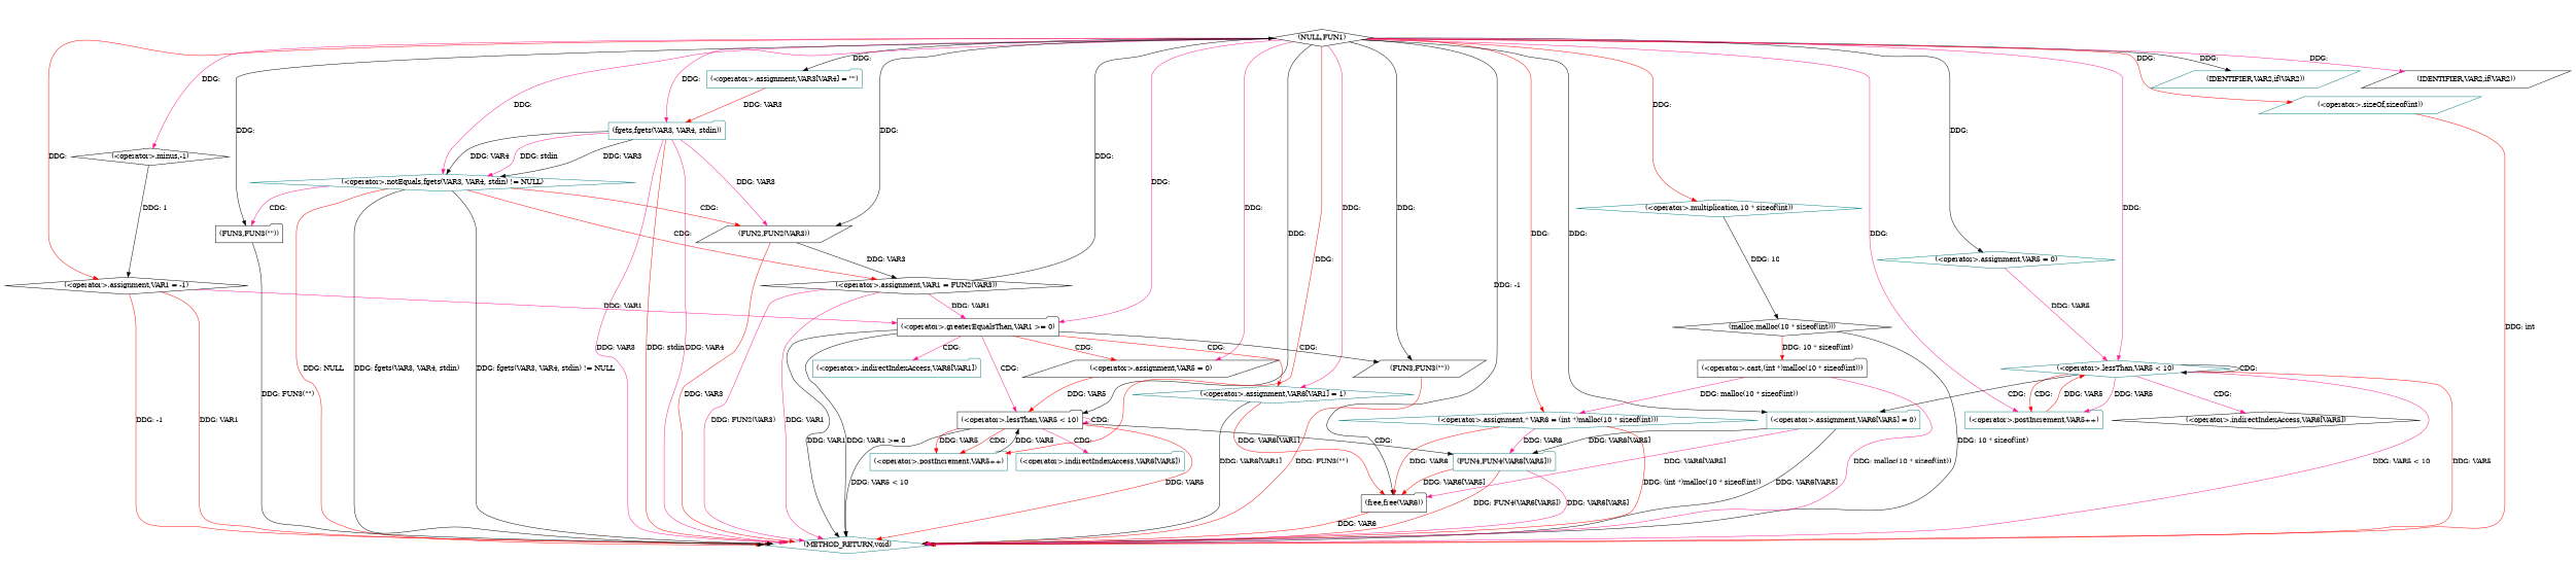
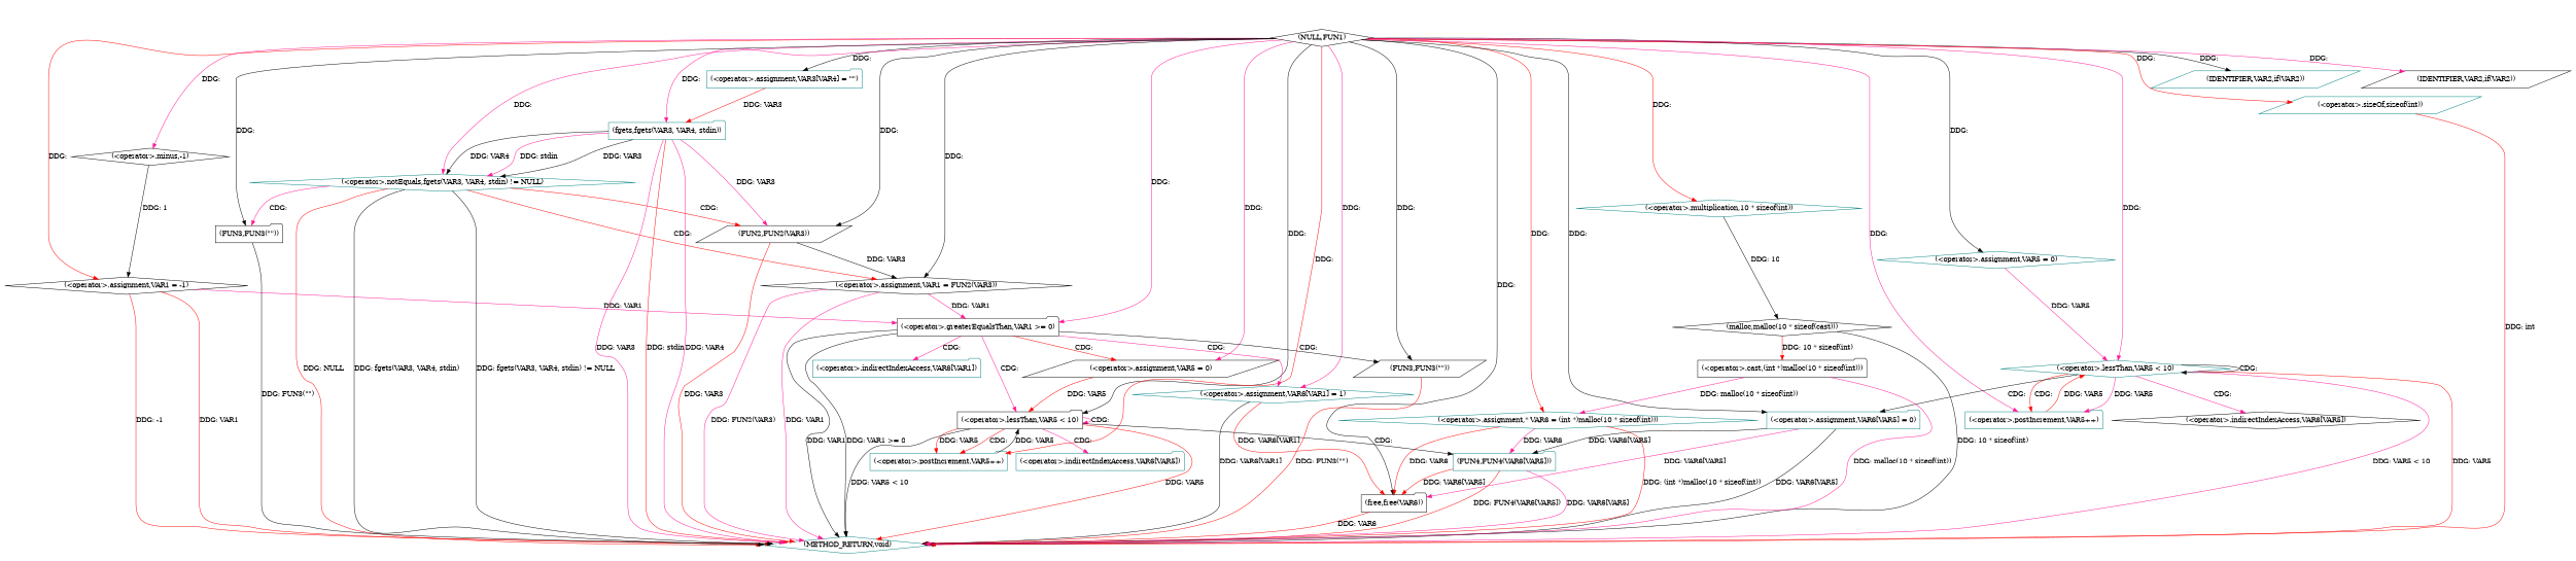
  digraph {
    node [color=teal shape=diamond]
    edge [color=deeppink]
    n1 [color=black label="(NULL,FUN1)"]
    n2 [color=black label="(<operator>.assignment,VAR1 = -1)"]
    n3 [color=black label="(<operator>.minus,-1)"]
    n4 [label="(IDENTIFIER,VAR2,if(VAR2))" shape=parallelogram]
    n5 [label="(<operator>.assignment,VAR3[VAR4] = \"\")" shape=folder]
    n6 [label="(<operator>.notEquals,fgets(VAR3, VAR4, stdin) != NULL)"]
    n7 [label="(fgets,fgets(VAR3, VAR4, stdin))" shape=folder]
    n8 [color=black label="(<operator>.assignment,VAR1 = FUN2(VAR3))"]
    n9 [color=black label="(FUN2,FUN2(VAR3))" shape=parallelogram]
    n10 [color=black label="(FUN3,FUN3(\"\"))" shape=folder]
    n11 [color=black label="(IDENTIFIER,VAR2,if(VAR2))" shape=parallelogram]
    n12 [label="(<operator>.assignment,* VAR6 = (int *)malloc(10 * sizeof(int)))"]
    n13 [label="(<operator>.multiplication,10 * sizeof(int))"]
    n14 [label="(<operator>.sizeOf,sizeof(int))" shape=parallelogram]
    n15 [label="(<operator>.assignment,VAR5 = 0)"]
    n16 [label="(<operator>.lessThan,VAR5 < 10)"]
    n17 [label="(<operator>.postIncrement,VAR5++)" shape=folder]
    n18 [label="(<operator>.assignment,VAR6[VAR5] = 0)" shape=folder]
    n19 [color=black label="(<operator>.greaterEqualsThan,VAR1 >= 0)" shape=folder]
    n20 [label="(<operator>.assignment,VAR6[VAR1] = 1)"]
    n21 [color=black label="(<operator>.assignment,VAR5 = 0)" shape=parallelogram]
    n22 [color=black label="(<operator>.lessThan,VAR5 < 10)" shape=folder]
    n23 [label="(<operator>.postIncrement,VAR5++)" shape=folder]
    n24 [color=black label="(FUN3,FUN3(\"\"))" shape=parallelogram]
    n25 [color=black label="(free,free(VAR6))" shape=folder]
    n26 [label="(METHOD_RETURN,void)"]
    n27 [label="(FUN4,FUN4(VAR6[VAR5]))" shape=folder]
-   n28 [color=black label="(malloc,malloc(10 * sizeof(int)))"]
+   n28 [color=black label="(malloc,malloc(10 * sizeof(cast)))"]
    n29 [color=black label="(<operator>.indirectIndexAccess,VAR6[VAR5])"]
    n30 [label="(<operator>.indirectIndexAccess,VAR6[VAR1])" shape=folder]
    n31 [label="(<operator>.indirectIndexAccess,VAR6[VAR5])" shape=folder]
    n32 [color=black label="(<operator>.cast,(int *)malloc(10 * sizeof(int)))" shape=folder]
    n1 -> n2 [color=red label="DDG: "]
    n1 -> n3 [label="DDG: "]
    n1 -> n4 [color=black label="DDG: "]
    n1 -> n5 [color=black label="DDG: "]
    n1 -> n6 [label="DDG: "]
    n1 -> n7 [label="DDG: "]
-   n8 -> n1 [color=black label="DDG: "]
+   n1 -> n8 [color=black label="DDG: "]
    n1 -> n9 [color=black label="DDG: "]
    n1 -> n10 [color=black label="DDG: "]
    n1 -> n11 [label="DDG: "]
    n1 -> n12 [color=red label="DDG: "]
    n1 -> n13 [color=red label="DDG: "]
    n1 -> n14 [color=red label="DDG: "]
    n1 -> n15 [color=black label="DDG: "]
    n1 -> n16 [label="DDG: "]
    n1 -> n17 [label="DDG: "]
    n1 -> n18 [color=black label="DDG: "]
    n1 -> n19 [label="DDG: "]
    n1 -> n20 [label="DDG: "]
    n1 -> n21 [label="DDG: "]
    n1 -> n22 [color=black label="DDG: "]
    n1 -> n23 [color=red label="DDG: "]
    n1 -> n24 [color=black label="DDG: "]
-   n1 -> n25 [color=black label="DDG: -1"]
+   n1 -> n25 [color=black label="DDG: "]
    n2 -> n19 [label="DDG: VAR1"]
    n2 -> n26 [color=red label="DDG: VAR1"]
    n2 -> n26 [color=red label="DDG: -1"]
    n3 -> n2 [color=black label="DDG: 1"]
    n5 -> n7 [color=red label="DDG: VAR3"]
    n6 -> n8 [color=red label="CDG: "]
    n6 -> n9 [color=red label="CDG: "]
    n6 -> n10 [label="CDG: "]
    n6 -> n26 [color=red label="DDG: NULL"]
    n6 -> n26 [color=black label="DDG: fgets(VAR3, VAR4, stdin)"]
    n6 -> n26 [color=black label="DDG: fgets(VAR3, VAR4, stdin) != NULL"]
    n7 -> n6 [color=black label="DDG: VAR3"]
    n7 -> n6 [color=black label="DDG: VAR4"]
    n7 -> n6 [label="DDG: stdin"]
    n7 -> n9 [label="DDG: VAR3"]
    n7 -> n26 [label="DDG: VAR3"]
    n7 -> n26 [color=red label="DDG: stdin"]
    n7 -> n26 [label="DDG: VAR4"]
    n8 -> n19 [label="DDG: VAR1"]
    n8 -> n26 [label="DDG: FUN2(VAR3)"]
    n8 -> n26 [label="DDG: VAR1"]
    n9 -> n8 [color=black label="DDG: VAR3"]
    n9 -> n26 [color=red label="DDG: VAR3"]
    n10 -> n26 [color=black label="DDG: FUN3(\"\")"]
    n12 -> n25 [color=red label="DDG: VAR6"]
    n12 -> n26 [color=red label="DDG: (int *)malloc(10 * sizeof(int))"]
    n12 -> n27 [label="DDG: VAR6"]
    n13 -> n28 [color=black label="DDG: 10"]
    n14 -> n26 [color=red label="DDG: int"]
    n15 -> n16 [label="DDG: VAR5"]
    n16 -> n16 [color=black label="CDG: "]
    n16 -> n17 [label="DDG: VAR5"]
    n16 -> n17 [color=red label="CDG: "]
    n16 -> n18 [color=black label="CDG: "]
    n16 -> n26 [color=red label="DDG: VAR5"]
    n16 -> n26 [label="DDG: VAR5 < 10"]
    n16 -> n29 [label="CDG: "]
    n17 -> n16 [color=red label="DDG: VAR5"]
    n18 -> n25 [label="DDG: VAR6[VAR5]"]
    n18 -> n26 [color=black label="DDG: VAR6[VAR5]"]
    n18 -> n27 [color=black label="DDG: VAR6[VAR5]"]
-   n19 -> n20 [color=red label="CDG: "]
+   n19 -> n20 [label="CDG: "]
    n19 -> n21 [color=red label="CDG: "]
    n19 -> n22 [label="CDG: "]
    n19 -> n24 [color=black label="CDG: "]
    n19 -> n26 [color=black label="DDG: VAR1"]
    n19 -> n26 [color=black label="DDG: VAR1 >= 0"]
    n19 -> n30 [label="CDG: "]
    n20 -> n25 [color=red label="DDG: VAR6[VAR1]"]
    n20 -> n26 [color=black label="DDG: VAR6[VAR1]"]
    n21 -> n22 [color=red label="DDG: VAR5"]
    n22 -> n22 [label="CDG: "]
    n22 -> n23 [color=red label="DDG: VAR5"]
    n22 -> n23 [color=red label="CDG: "]
    n22 -> n26 [color=red label="DDG: VAR5"]
    n22 -> n26 [color=black label="DDG: VAR5 < 10"]
    n22 -> n27 [color=black label="CDG: "]
    n22 -> n31 [label="CDG: "]
    n23 -> n22 [color=black label="DDG: VAR5"]
    n24 -> n26 [color=red label="DDG: FUN3(\"\")"]
    n25 -> n26 [color=red label="DDG: VAR6"]
    n27 -> n25 [color=red label="DDG: VAR6[VAR5]"]
    n27 -> n26 [color=red label="DDG: FUN4(VAR6[VAR5])"]
    n27 -> n26 [label="DDG: VAR6[VAR5]"]
    n28 -> n26 [color=black label="DDG: 10 * sizeof(int)"]
    n28 -> n32 [color=red label="DDG: 10 * sizeof(int)"]
    n32 -> n12 [label="DDG: malloc(10 * sizeof(int))"]
    n32 -> n26 [label="DDG: malloc(10 * sizeof(int))"]
  }
